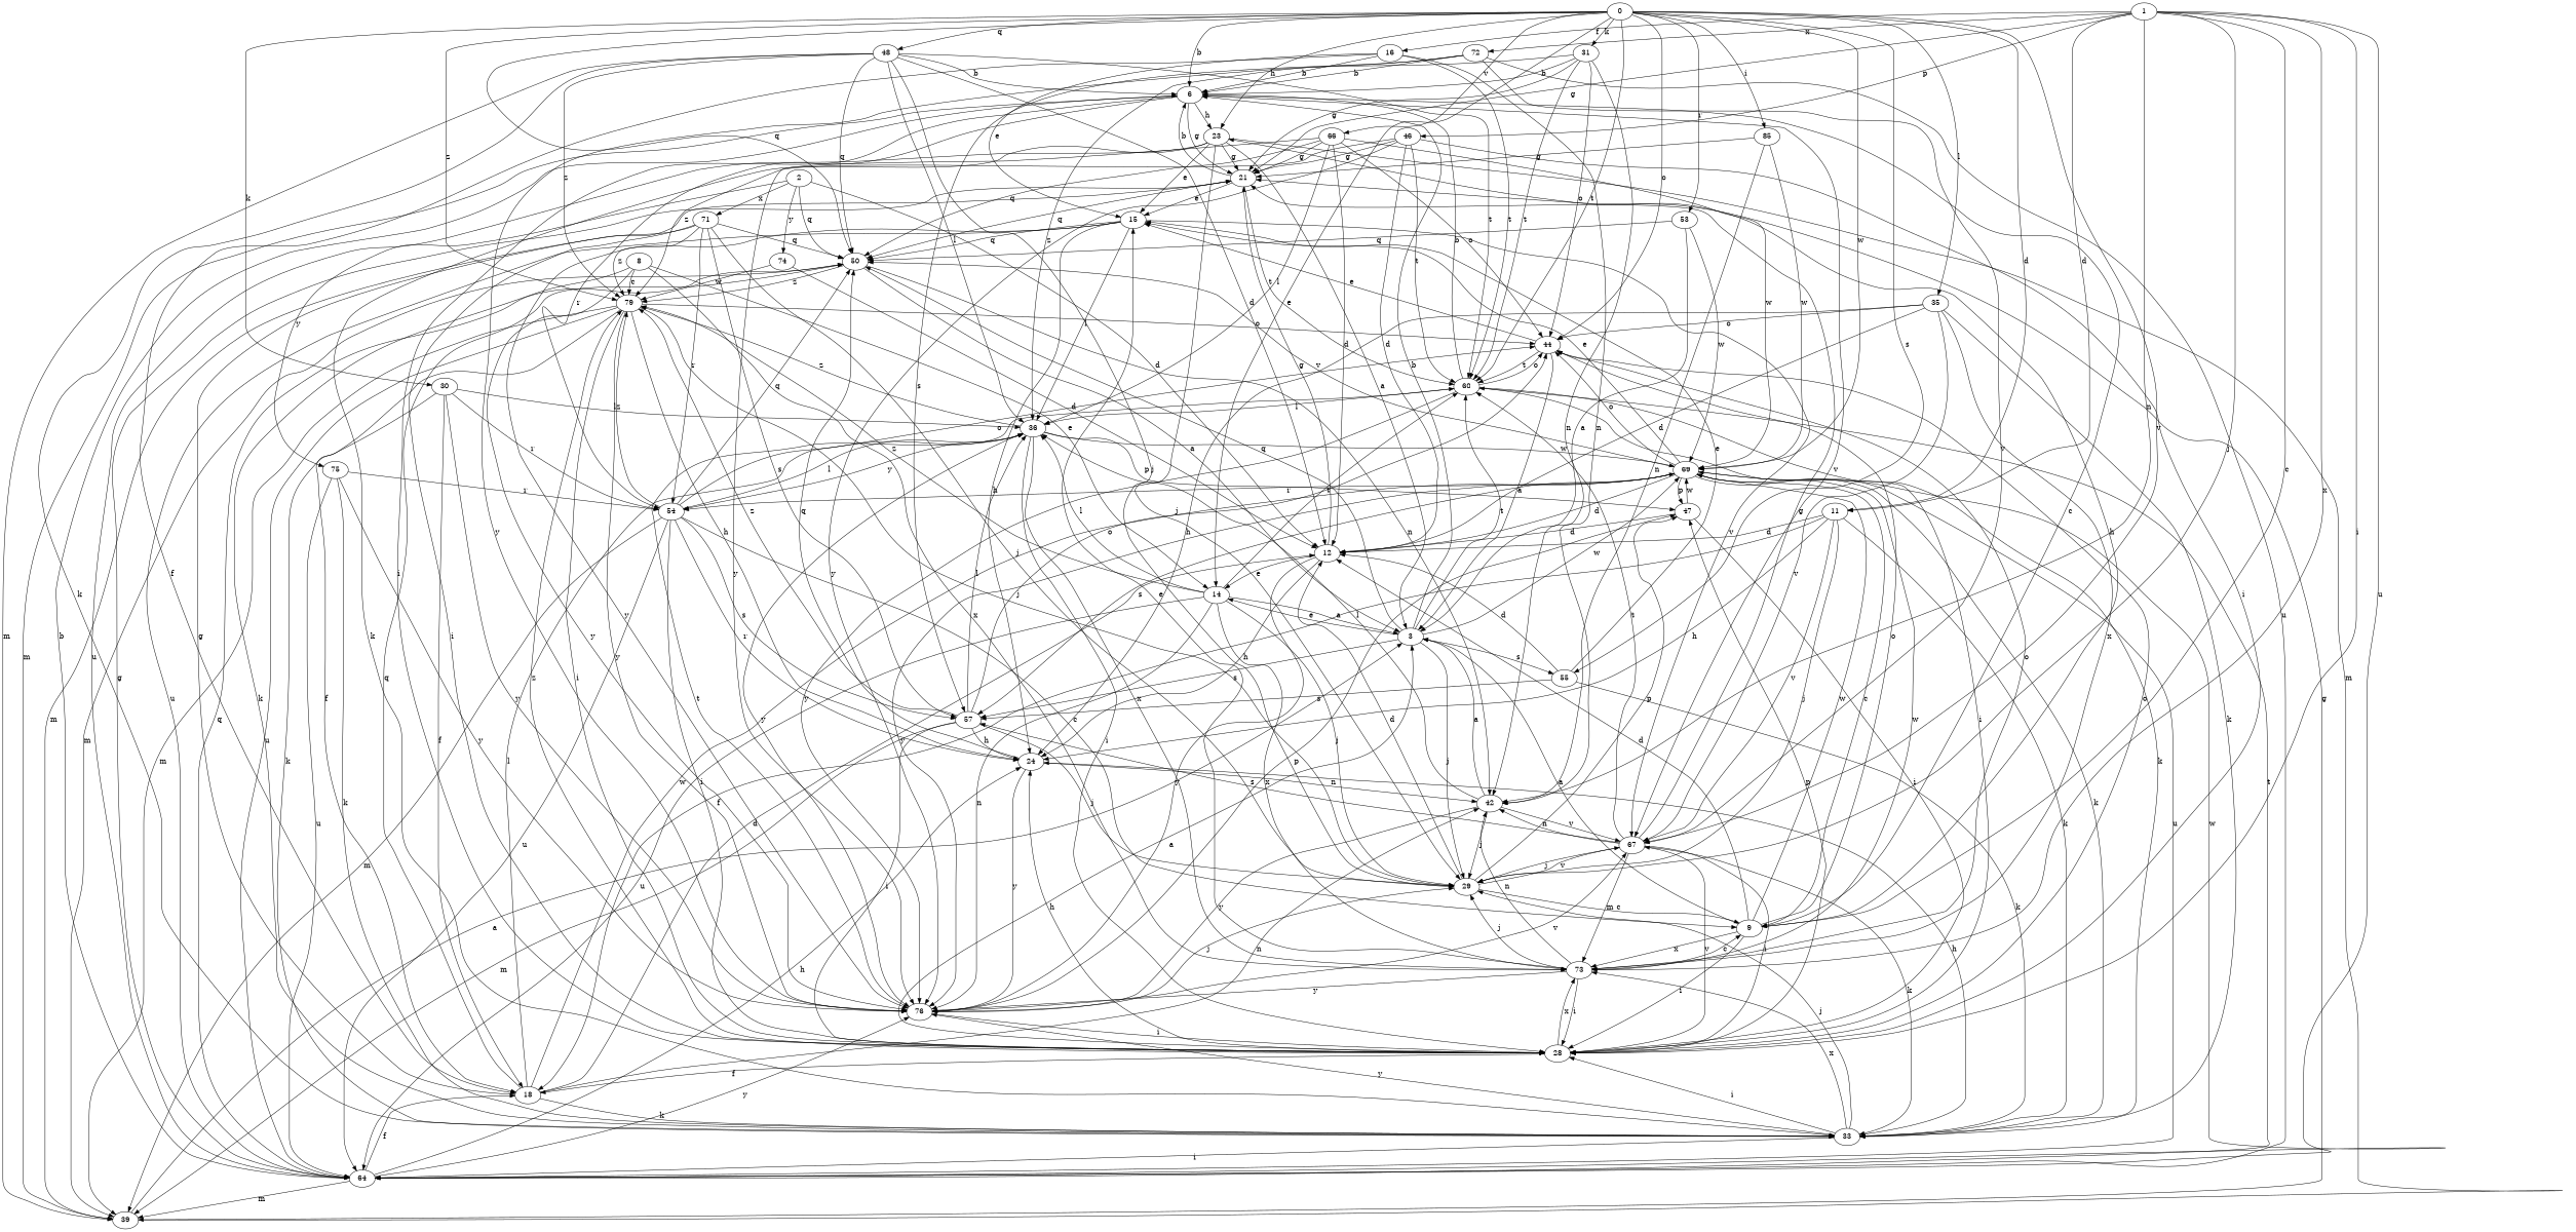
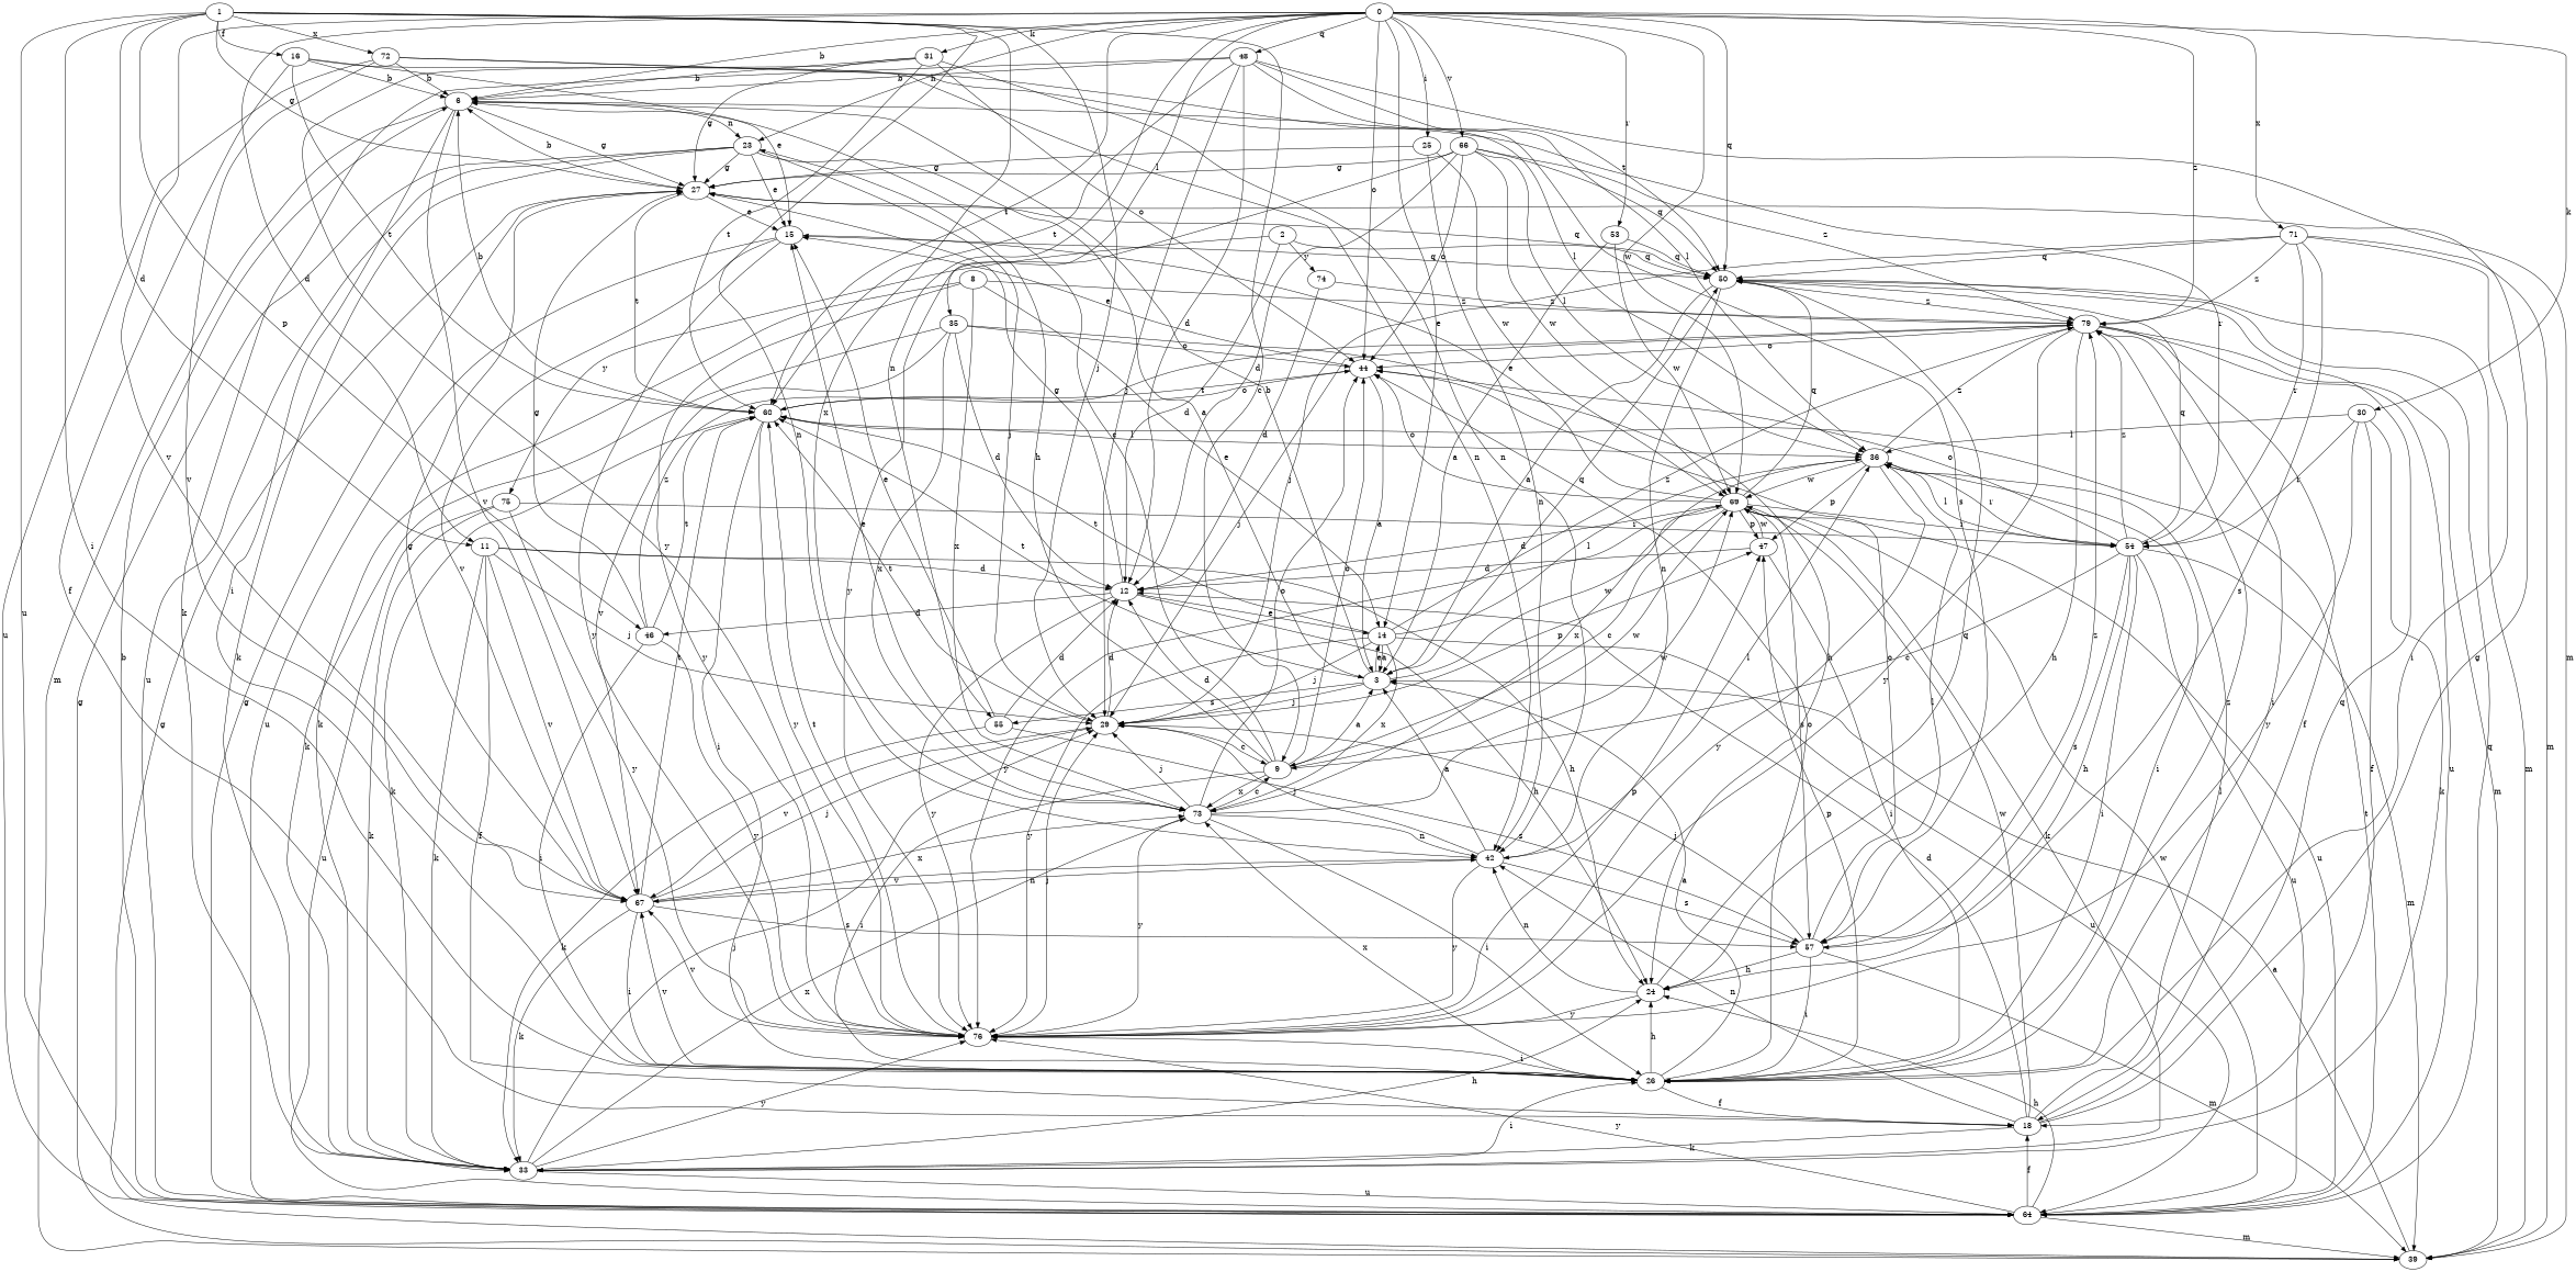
  strict digraph {
    0
    6
    11
    14
    23
-   25 [label=85]
+   25
    30
    31
    35
    44
    48
    50
    53
    55
    60
    66
    67
    69
    71
    79
    9
-   21
-   26 [label=28]
+   21 [label=27]
+   26
    39
    54
    8
    73
    33
    76
    29
    12
    18
    24
    64
    3
    36
    15
    42
    57
    47
    1
    16
    46
    72
    2
    74
    75
    0 -> 6 [label=b]
    0 -> 11 [label=d]
    0 -> 14 [label=e]
    0 -> 23 [label=h]
    0 -> 25 [label=i]
    0 -> 30 [label=k]
    0 -> 31 [label=k]
    0 -> 35 [label=l]
    0 -> 44 [label=o]
    0 -> 48 [label=q]
    0 -> 50 [label=q]
    0 -> 53 [label=r]
-   0 -> 55 [label=s]
+   0 -> 55 [label=n]
    0 -> 60 [label=t]
    0 -> 66 [label=v]
    0 -> 67 [label=v]
    0 -> 69 [label=w]
-   2 -> 71 [label=x]
+   0 -> 71 [label=x]
    0 -> 79 [label=z]
-   6 -> 23 [label=h]
+   6 -> 23 [label=n]
    6 -> 67 [label=v]
-   6 -> 9 [label=c]
+   9 -> 6 [label=c]
    6 -> 21 [label=g]
    6 -> 26 [label=i]
    6 -> 39 [label=m]
    6 -> 54 [label=r]
    11 -> 67 [label=v]
    11 -> 33 [label=k]
    11 -> 29 [label=j]
    11 -> 12 [label=d]
    11 -> 18 [label=f]
    11 -> 24 [label=h]
    14 -> 60 [label=t]
    14 -> 79 [label=z]
    14 -> 73 [label=x]
-   14 -> 76 [label=n]
+   14 -> 76 [label=y]
    14 -> 29 [label=j]
    14 -> 64 [label=u]
    14 -> 3 [label=a]
    14 -> 36 [label=l]
    23 -> 21 [label=g]
-   23 -> 39 [label=m]
+   23 -> 39 [label=g]
    23 -> 33 [label=k]
    23 -> 29 [label=j]
    23 -> 64 [label=u]
    23 -> 3 [label=a]
    23 -> 15 [label=e]
    25 -> 69 [label=w]
    25 -> 21 [label=g]
    25 -> 42 [label=n]
    30 -> 54 [label=r]
    30 -> 33 [label=k]
    30 -> 76 [label=y]
    30 -> 18 [label=f]
    30 -> 36 [label=l]
    31 -> 6 [label=b]
    31 -> 44 [label=o]
    31 -> 60 [label=t]
    31 -> 21 [label=g]
    31 -> 76 [label=y]
    31 -> 42 [label=n]
    35 -> 44 [label=o]
    35 -> 67 [label=v]
    35 -> 73 [label=x]
    35 -> 33 [label=k]
    35 -> 12 [label=d]
    35 -> 24 [label=h]
    44 -> 60 [label=t]
    44 -> 3 [label=a]
    44 -> 15 [label=e]
    48 -> 6 [label=b]
-   48 -> 50 [label=q]
+   48 -> 50 [label=t]
    48 -> 60 [label=t]
-   48 -> 79 [label=z]
+   66 -> 79 [label=z]
    48 -> 39 [label=m]
    48 -> 33 [label=k]
    48 -> 29 [label=j]
    48 -> 12 [label=d]
    48 -> 36 [label=l]
    50 -> 79 [label=z]
    50 -> 39 [label=m]
    50 -> 3 [label=a]
    50 -> 42 [label=n]
    53 -> 50 [label=q]
    53 -> 69 [label=w]
    53 -> 3 [label=a]
    55 -> 33 [label=k]
    55 -> 12 [label=d]
    55 -> 15 [label=e]
    55 -> 57 [label=s]
    60 -> 6 [label=b]
    60 -> 44 [label=o]
    60 -> 26 [label=i]
    60 -> 33 [label=k]
    60 -> 76 [label=y]
    60 -> 36 [label=l]
    66 -> 44 [label=o]
    66 -> 50 [label=q]
    66 -> 69 [label=w]
    66 -> 21 [label=g]
    66 -> 76 [label=y]
    66 -> 12 [label=d]
    66 -> 36 [label=l]
    67 -> 60 [label=t]
    67 -> 21 [label=g]
    67 -> 26 [label=i]
-   67 -> 73 [label=m]
+   67 -> 73 [label=x]
    67 -> 33 [label=k]
    67 -> 29 [label=j]
    67 -> 42 [label=n]
    67 -> 57 [label=s]
    69 -> 44 [label=o]
-   69 -> 50 [label=v]
+   69 -> 50 [label=q]
    69 -> 9 [label=c]
    69 -> 54 [label=r]
    69 -> 33 [label=k]
    69 -> 76 [label=y]
    69 -> 12 [label=d]
    69 -> 64 [label=u]
    69 -> 15 [label=e]
    69 -> 57 [label=s]
    69 -> 47 [label=p]
    71 -> 50 [label=q]
    71 -> 79 [label=z]
    71 -> 26 [label=i]
    71 -> 39 [label=m]
    71 -> 54 [label=r]
    71 -> 29 [label=j]
    71 -> 57 [label=s]
    79 -> 44 [label=o]
    79 -> 26 [label=i]
    79 -> 39 [label=m]
    79 -> 76 [label=y]
    79 -> 29 [label=j]
    79 -> 18 [label=f]
    79 -> 24 [label=h]
    79 -> 64 [label=u]
    9 -> 23 [label=h]
    9 -> 44 [label=o]
    9 -> 69 [label=w]
    9 -> 26 [label=i]
    9 -> 73 [label=x]
    9 -> 12 [label=d]
    9 -> 3 [label=a]
    21 -> 6 [label=b]
    21 -> 50 [label=q]
    21 -> 60 [label=t]
    21 -> 15 [label=e]
    26 -> 44 [label=o]
    26 -> 67 [label=v]
    26 -> 79 [label=z]
    26 -> 73 [label=x]
    26 -> 18 [label=f]
    26 -> 24 [label=h]
    26 -> 3 [label=a]
    26 -> 47 [label=p]
    39 -> 21 [label=g]
    39 -> 3 [label=a]
    54 -> 44 [label=o]
    54 -> 50 [label=q]
    54 -> 79 [label=z]
    54 -> 9 [label=c]
    54 -> 26 [label=i]
    54 -> 39 [label=m]
-   54 -> 24 [label=r]
+   54 -> 24 [label=h]
    54 -> 64 [label=u]
    54 -> 36 [label=l]
    54 -> 57 [label=s]
    8 -> 14 [label=e]
-   8 -> 79 [label=c]
+   8 -> 79 [label=z]
    8 -> 73 [label=x]
    8 -> 33 [label=k]
    8 -> 76 [label=y]
    73 -> 44 [label=o]
    73 -> 69 [label=w]
    73 -> 9 [label=c]
    73 -> 26 [label=i]
    73 -> 76 [label=y]
    73 -> 29 [label=j]
    73 -> 15 [label=e]
    73 -> 42 [label=n]
    33 -> 26 [label=i]
    33 -> 73 [label=x]
    33 -> 76 [label=y]
    33 -> 29 [label=j]
    33 -> 24 [label=h]
-   33 -> 64 [label=i]
+   33 -> 64 [label=u]
    76 -> 60 [label=t]
    76 -> 67 [label=v]
    76 -> 26 [label=i]
    76 -> 29 [label=j]
    76 -> 47 [label=p]
+   29 -> 60 [label=t]
    29 -> 67 [label=v]
    29 -> 9 [label=c]
    29 -> 12 [label=d]
    29 -> 47 [label=p]
    12 -> 14 [label=e]
    12 -> 21 [label=g]
    12 -> 76 [label=y]
    12 -> 24 [label=h]
    18 -> 50 [label=q]
    18 -> 69 [label=w]
    18 -> 21 [label=g]
    18 -> 33 [label=k]
    18 -> 12 [label=d]
    18 -> 36 [label=l]
    18 -> 42 [label=n]
    24 -> 50 [label=q]
    24 -> 76 [label=y]
    24 -> 42 [label=n]
    64 -> 6 [label=b]
    64 -> 50 [label=q]
    64 -> 60 [label=t]
    64 -> 69 [label=w]
    64 -> 21 [label=g]
    64 -> 39 [label=m]
    64 -> 76 [label=y]
    64 -> 18 [label=f]
    64 -> 24 [label=h]
    3 -> 6 [label=b]
    3 -> 14 [label=e]
    3 -> 50 [label=q]
    3 -> 55 [label=s]
    3 -> 60 [label=t]
    3 -> 69 [label=w]
    3 -> 29 [label=j]
-   3 -> 57 [label=s]
+   42 -> 57 [label=s]
    36 -> 69 [label=w]
    36 -> 79 [label=z]
    36 -> 26 [label=i]
-   36 -> 54 [label=y]
+   36 -> 54 [label=r]
    36 -> 73 [label=x]
    36 -> 76 [label=y]
    36 -> 47 [label=p]
    15 -> 50 [label=q]
    15 -> 67 [label=v]
    15 -> 76 [label=y]
-   15 -> 24 [label=h]
    15 -> 64 [label=u]
-   15 -> 36 [label=l]
    42 -> 67 [label=v]
    42 -> 76 [label=y]
    42 -> 29 [label=j]
    42 -> 3 [label=a]
    42 -> 36 [label=l]
    57 -> 44 [label=o]
    57 -> 79 [label=z]
    57 -> 26 [label=i]
    57 -> 39 [label=m]
    57 -> 29 [label=j]
    57 -> 24 [label=h]
    57 -> 36 [label=l]
    47 -> 69 [label=w]
    47 -> 26 [label=i]
    47 -> 12 [label=d]
    1 -> 11 [label=d]
    1 -> 9 [label=c]
    1 -> 21 [label=g]
    1 -> 26 [label=i]
    1 -> 73 [label=x]
    1 -> 29 [label=j]
    1 -> 64 [label=u]
    1 -> 42 [label=n]
    1 -> 16 [label=f]
    1 -> 46 [label=p]
    1 -> 72 [label=x]
    16 -> 6 [label=b]
    16 -> 60 [label=t]
    16 -> 18 [label=f]
    16 -> 15 [label=e]
    16 -> 42 [label=n]
    46 -> 60 [label=t]
    46 -> 79 [label=z]
    46 -> 21 [label=g]
    46 -> 26 [label=i]
    46 -> 76 [label=y]
-   46 -> 12 [label=d]
+   12 -> 46 [label=d]
    72 -> 6 [label=b]
    72 -> 67 [label=v]
    72 -> 64 [label=u]
-   72 -> 36 [label=z]
+   72 -> 36 [label=l]
    72 -> 57 [label=s]
    2 -> 50 [label=q]
    2 -> 12 [label=d]
    2 -> 74 [label=y]
    2 -> 75 [label=y]
-   74 -> 79 [label=w]
+   74 -> 79 [label=z]
    74 -> 12 [label=d]
    75 -> 54 [label=r]
    75 -> 33 [label=k]
    75 -> 76 [label=y]
    75 -> 64 [label=u]
  }
